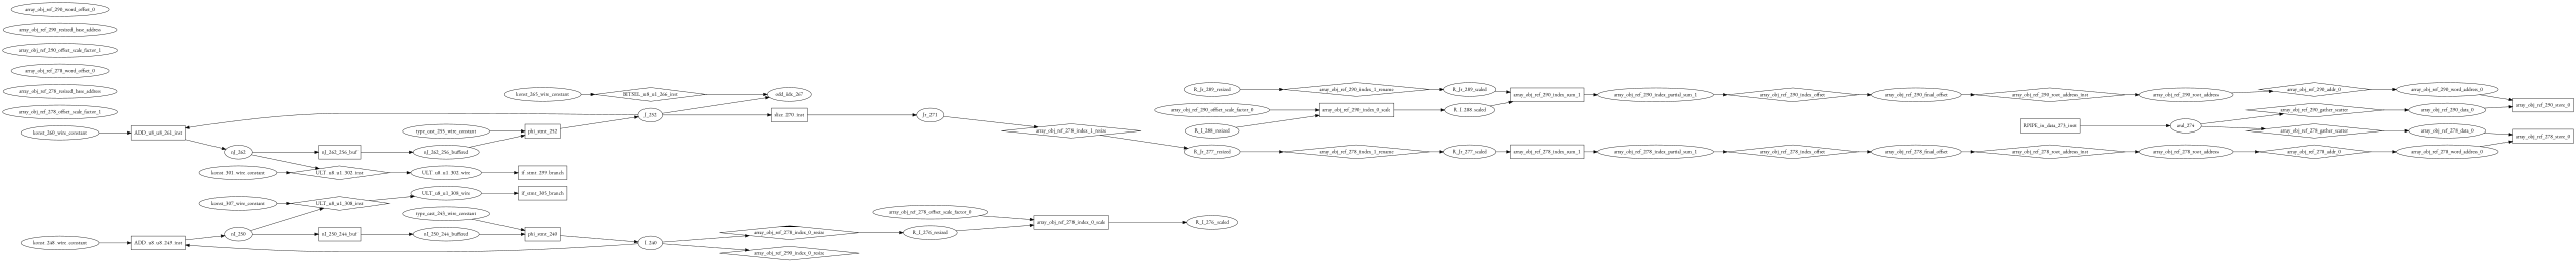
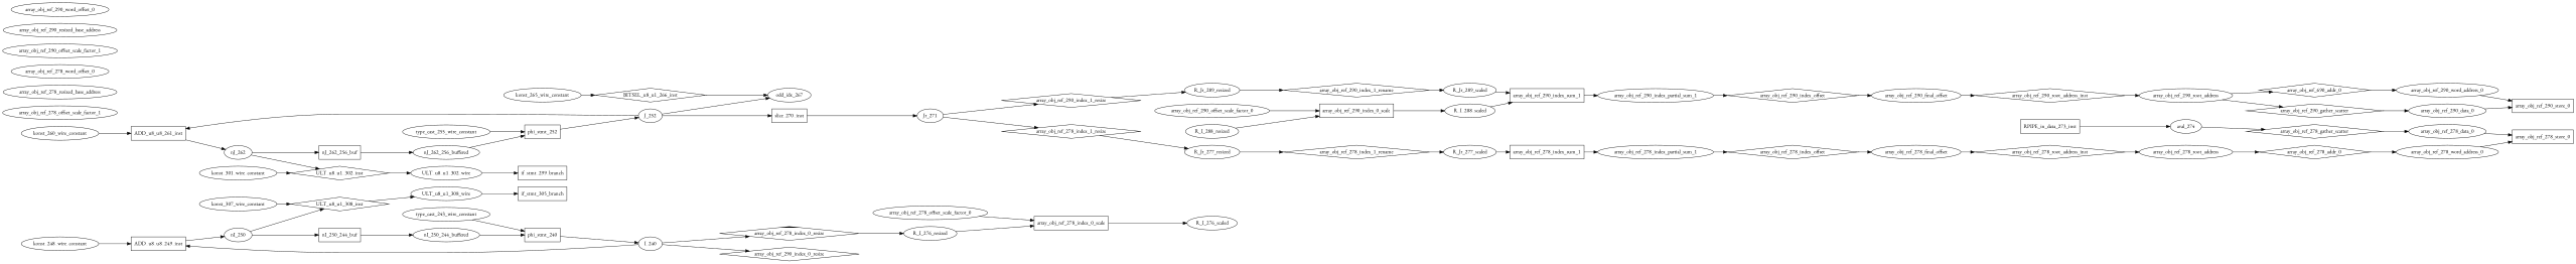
  digraph {
    fontname="EB Garamond"
    rankdir=LR
    node [fontname="EB Garamond" shape=ellipse]
    edge [fontname="EB Garamond"]
    ADD_u8_u8_249_inst [shape=rectangle]
    I_240
    array_obj_ref_278_index_0_resize [shape=diamond]
    array_obj_ref_290_index_0_resize [shape=diamond]
    nI_250
    R_I_276_resized
    ADD_u8_u8_261_inst [shape=rectangle]
    J_252
    slice_270_inst [shape=rectangle]
    odd_idx_267
    nJ_262
    BITSEL_u8_u1_266_inst [shape=diamond]
    Jr_271
    array_obj_ref_278_index_1_resize [shape=diamond]
+   array_obj_ref_290_index_1_resize [shape=diamond]
    R_Jr_277_resized
    R_Jr_289_resized
    array_obj_ref_278_index_0_scale [shape=rectangle]
    R_I_276_scaled
    array_obj_ref_278_index_sum_1 [shape=rectangle]
    array_obj_ref_278_index_partial_sum_1
    array_obj_ref_290_index_0_scale [shape=rectangle]
    R_I_288_resized
    R_I_288_scaled
    array_obj_ref_290_index_sum_1 [shape=rectangle]
    array_obj_ref_290_index_partial_sum_1
    array_obj_ref_278_index_1_rename [shape=diamond]
    R_Jr_277_scaled
    array_obj_ref_290_index_1_rename [shape=diamond]
    R_Jr_289_scaled
    if_stmt_299_branch [shape=rectangle]
    ULT_u8_u1_302_wire
    if_stmt_305_branch [shape=rectangle]
    ULT_u8_u1_308_wire
    array_obj_ref_278_store_0 [shape=rectangle]
    array_obj_ref_278_data_0
    array_obj_ref_278_root_address_inst [shape=diamond]
    array_obj_ref_278_final_offset
    array_obj_ref_278_root_address
    array_obj_ref_278_index_offset [shape=diamond]
    array_obj_ref_278_offset_scale_factor_0
    array_obj_ref_278_offset_scale_factor_1
    array_obj_ref_278_resized_base_address
    array_obj_ref_278_addr_0 [shape=diamond]
    array_obj_ref_278_word_address_0
    array_obj_ref_278_word_offset_0
    array_obj_ref_290_store_0 [shape=rectangle]
    array_obj_ref_290_data_0
    array_obj_ref_290_root_address_inst [shape=diamond]
    array_obj_ref_290_final_offset
    array_obj_ref_290_root_address
    array_obj_ref_290_index_offset [shape=diamond]
    array_obj_ref_290_offset_scale_factor_0
    array_obj_ref_290_offset_scale_factor_1
    array_obj_ref_290_resized_base_address
-   array_obj_ref_290_addr_0 [shape=diamond]
+   array_obj_ref_290_addr_0 [shape=diamond label=array_obj_ref_690_addr_0]
    array_obj_ref_290_word_address_0
    array_obj_ref_290_word_offset_0
    array_obj_ref_278_gather_scatter [shape=diamond]
    aval_274
    array_obj_ref_290_gather_scatter [shape=diamond]
    konst_248_wire_constant
    konst_260_wire_constant
    konst_265_wire_constant
    ULT_u8_u1_302_inst [shape=diamond]
    konst_301_wire_constant
    ULT_u8_u1_308_inst [shape=diamond]
    konst_307_wire_constant
    nI_250_244_buf [shape=rectangle]
    nI_250_244_buffered
    phi_stmt_240 [shape=rectangle]
    nJ_262_256_buf [shape=rectangle]
    nJ_262_256_buffered
    phi_stmt_252 [shape=rectangle]
    type_cast_243_wire_constant
    type_cast_255_wire_constant
    RPIPE_in_data_273_inst [shape=rectangle]
    ADD_u8_u8_249_inst -> nI_250
    I_240 -> ADD_u8_u8_249_inst
    I_240 -> array_obj_ref_278_index_0_resize
    I_240 -> array_obj_ref_290_index_0_resize
    array_obj_ref_278_index_0_resize -> R_I_276_resized
    nI_250 -> ULT_u8_u1_308_inst
    nI_250 -> nI_250_244_buf
    R_I_276_resized -> array_obj_ref_278_index_0_scale
    ADD_u8_u8_261_inst -> nJ_262
    J_252 -> ADD_u8_u8_261_inst
    J_252 -> slice_270_inst
    J_252 -> odd_idx_267
    slice_270_inst -> Jr_271
    nJ_262 -> ULT_u8_u1_302_inst
    nJ_262 -> nJ_262_256_buf
    BITSEL_u8_u1_266_inst -> odd_idx_267
    Jr_271 -> array_obj_ref_278_index_1_resize
+   Jr_271 -> array_obj_ref_290_index_1_resize
    array_obj_ref_278_index_1_resize -> R_Jr_277_resized
+   array_obj_ref_290_index_1_resize -> R_Jr_289_resized
    R_Jr_277_resized -> array_obj_ref_278_index_1_rename
    R_Jr_289_resized -> array_obj_ref_290_index_1_rename
    array_obj_ref_278_index_0_scale -> R_I_276_scaled
    array_obj_ref_278_index_sum_1 -> array_obj_ref_278_index_partial_sum_1
    array_obj_ref_278_index_partial_sum_1 -> array_obj_ref_278_index_offset
    array_obj_ref_290_index_0_scale -> R_I_288_scaled
    R_I_288_resized -> array_obj_ref_290_index_0_scale
    R_I_288_scaled -> array_obj_ref_290_index_sum_1
    array_obj_ref_290_index_sum_1 -> array_obj_ref_290_index_partial_sum_1
    array_obj_ref_290_index_partial_sum_1 -> array_obj_ref_290_index_offset
    array_obj_ref_278_index_1_rename -> R_Jr_277_scaled
    R_Jr_277_scaled -> array_obj_ref_278_index_sum_1
    array_obj_ref_290_index_1_rename -> R_Jr_289_scaled
    R_Jr_289_scaled -> array_obj_ref_290_index_sum_1
    ULT_u8_u1_302_wire -> if_stmt_299_branch
    ULT_u8_u1_308_wire -> if_stmt_305_branch
    array_obj_ref_278_data_0 -> array_obj_ref_278_store_0
    array_obj_ref_278_root_address_inst -> array_obj_ref_278_root_address
    array_obj_ref_278_final_offset -> array_obj_ref_278_root_address_inst
    array_obj_ref_278_root_address -> array_obj_ref_278_addr_0
    array_obj_ref_278_index_offset -> array_obj_ref_278_final_offset
    array_obj_ref_278_offset_scale_factor_0 -> array_obj_ref_278_index_0_scale
    array_obj_ref_278_addr_0 -> array_obj_ref_278_word_address_0
    array_obj_ref_278_word_address_0 -> array_obj_ref_278_store_0
    array_obj_ref_290_data_0 -> array_obj_ref_290_store_0
    array_obj_ref_290_root_address_inst -> array_obj_ref_290_root_address
    array_obj_ref_290_final_offset -> array_obj_ref_290_root_address_inst
    array_obj_ref_290_root_address -> array_obj_ref_290_addr_0
    array_obj_ref_290_index_offset -> array_obj_ref_290_final_offset
    array_obj_ref_290_offset_scale_factor_0 -> array_obj_ref_290_index_0_scale
    array_obj_ref_290_addr_0 -> array_obj_ref_290_word_address_0
    array_obj_ref_290_word_address_0 -> array_obj_ref_290_store_0
    array_obj_ref_278_gather_scatter -> array_obj_ref_278_data_0
    aval_274 -> array_obj_ref_278_gather_scatter
-   aval_274 -> array_obj_ref_290_gather_scatter
+   array_obj_ref_290_root_address -> array_obj_ref_290_gather_scatter
    array_obj_ref_290_gather_scatter -> array_obj_ref_290_data_0
    konst_248_wire_constant -> ADD_u8_u8_249_inst
    konst_260_wire_constant -> ADD_u8_u8_261_inst
    konst_265_wire_constant -> BITSEL_u8_u1_266_inst
    ULT_u8_u1_302_inst -> ULT_u8_u1_302_wire
    konst_301_wire_constant -> ULT_u8_u1_302_inst
    ULT_u8_u1_308_inst -> ULT_u8_u1_308_wire
    konst_307_wire_constant -> ULT_u8_u1_308_inst
    nI_250_244_buf -> nI_250_244_buffered
    nI_250_244_buffered -> phi_stmt_240
    phi_stmt_240 -> I_240
    nJ_262_256_buf -> nJ_262_256_buffered
    nJ_262_256_buffered -> phi_stmt_252
    phi_stmt_252 -> J_252
    type_cast_243_wire_constant -> phi_stmt_240
    type_cast_255_wire_constant -> phi_stmt_252
    RPIPE_in_data_273_inst -> aval_274
  }
